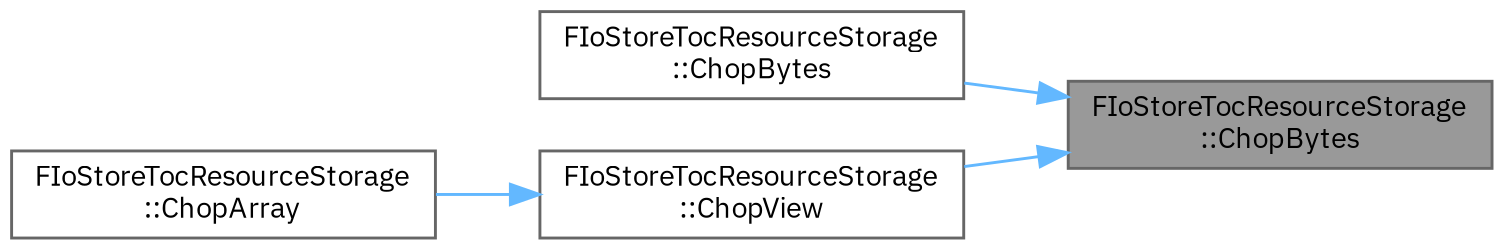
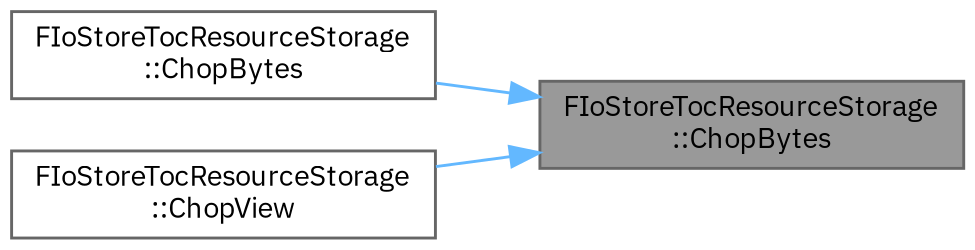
  digraph {
    rankdir=RL
    fontname="IBM Plex Sans"
    node [color=grey40 fillcolor=white fontname="IBM Plex Sans" fontsize=10 shape=box style=filled]
    edge [color=steelblue1 dir=back fontname="IBM Plex Sans" fontsize=10 labelfontname=Helvetica labelfontsize=10 style=solid]
    n1 [color=gray40 fillcolor=grey60 fontcolor=black height=0.2 label="FIoStoreTocResourceStorage\l::ChopBytes" width=0.4]
    n2 [height=0.2 label="FIoStoreTocResourceStorage\l::ChopBytes" width=0.4]
    n3 [height=0.2 label="FIoStoreTocResourceStorage\l::ChopView" width=0.4]
-   n4 [height=0.2 label="FIoStoreTocResourceStorage\l::ChopArray" width=0.4]
    n1 -> n2
    n1 -> n3
-   n3 -> n4
  }
